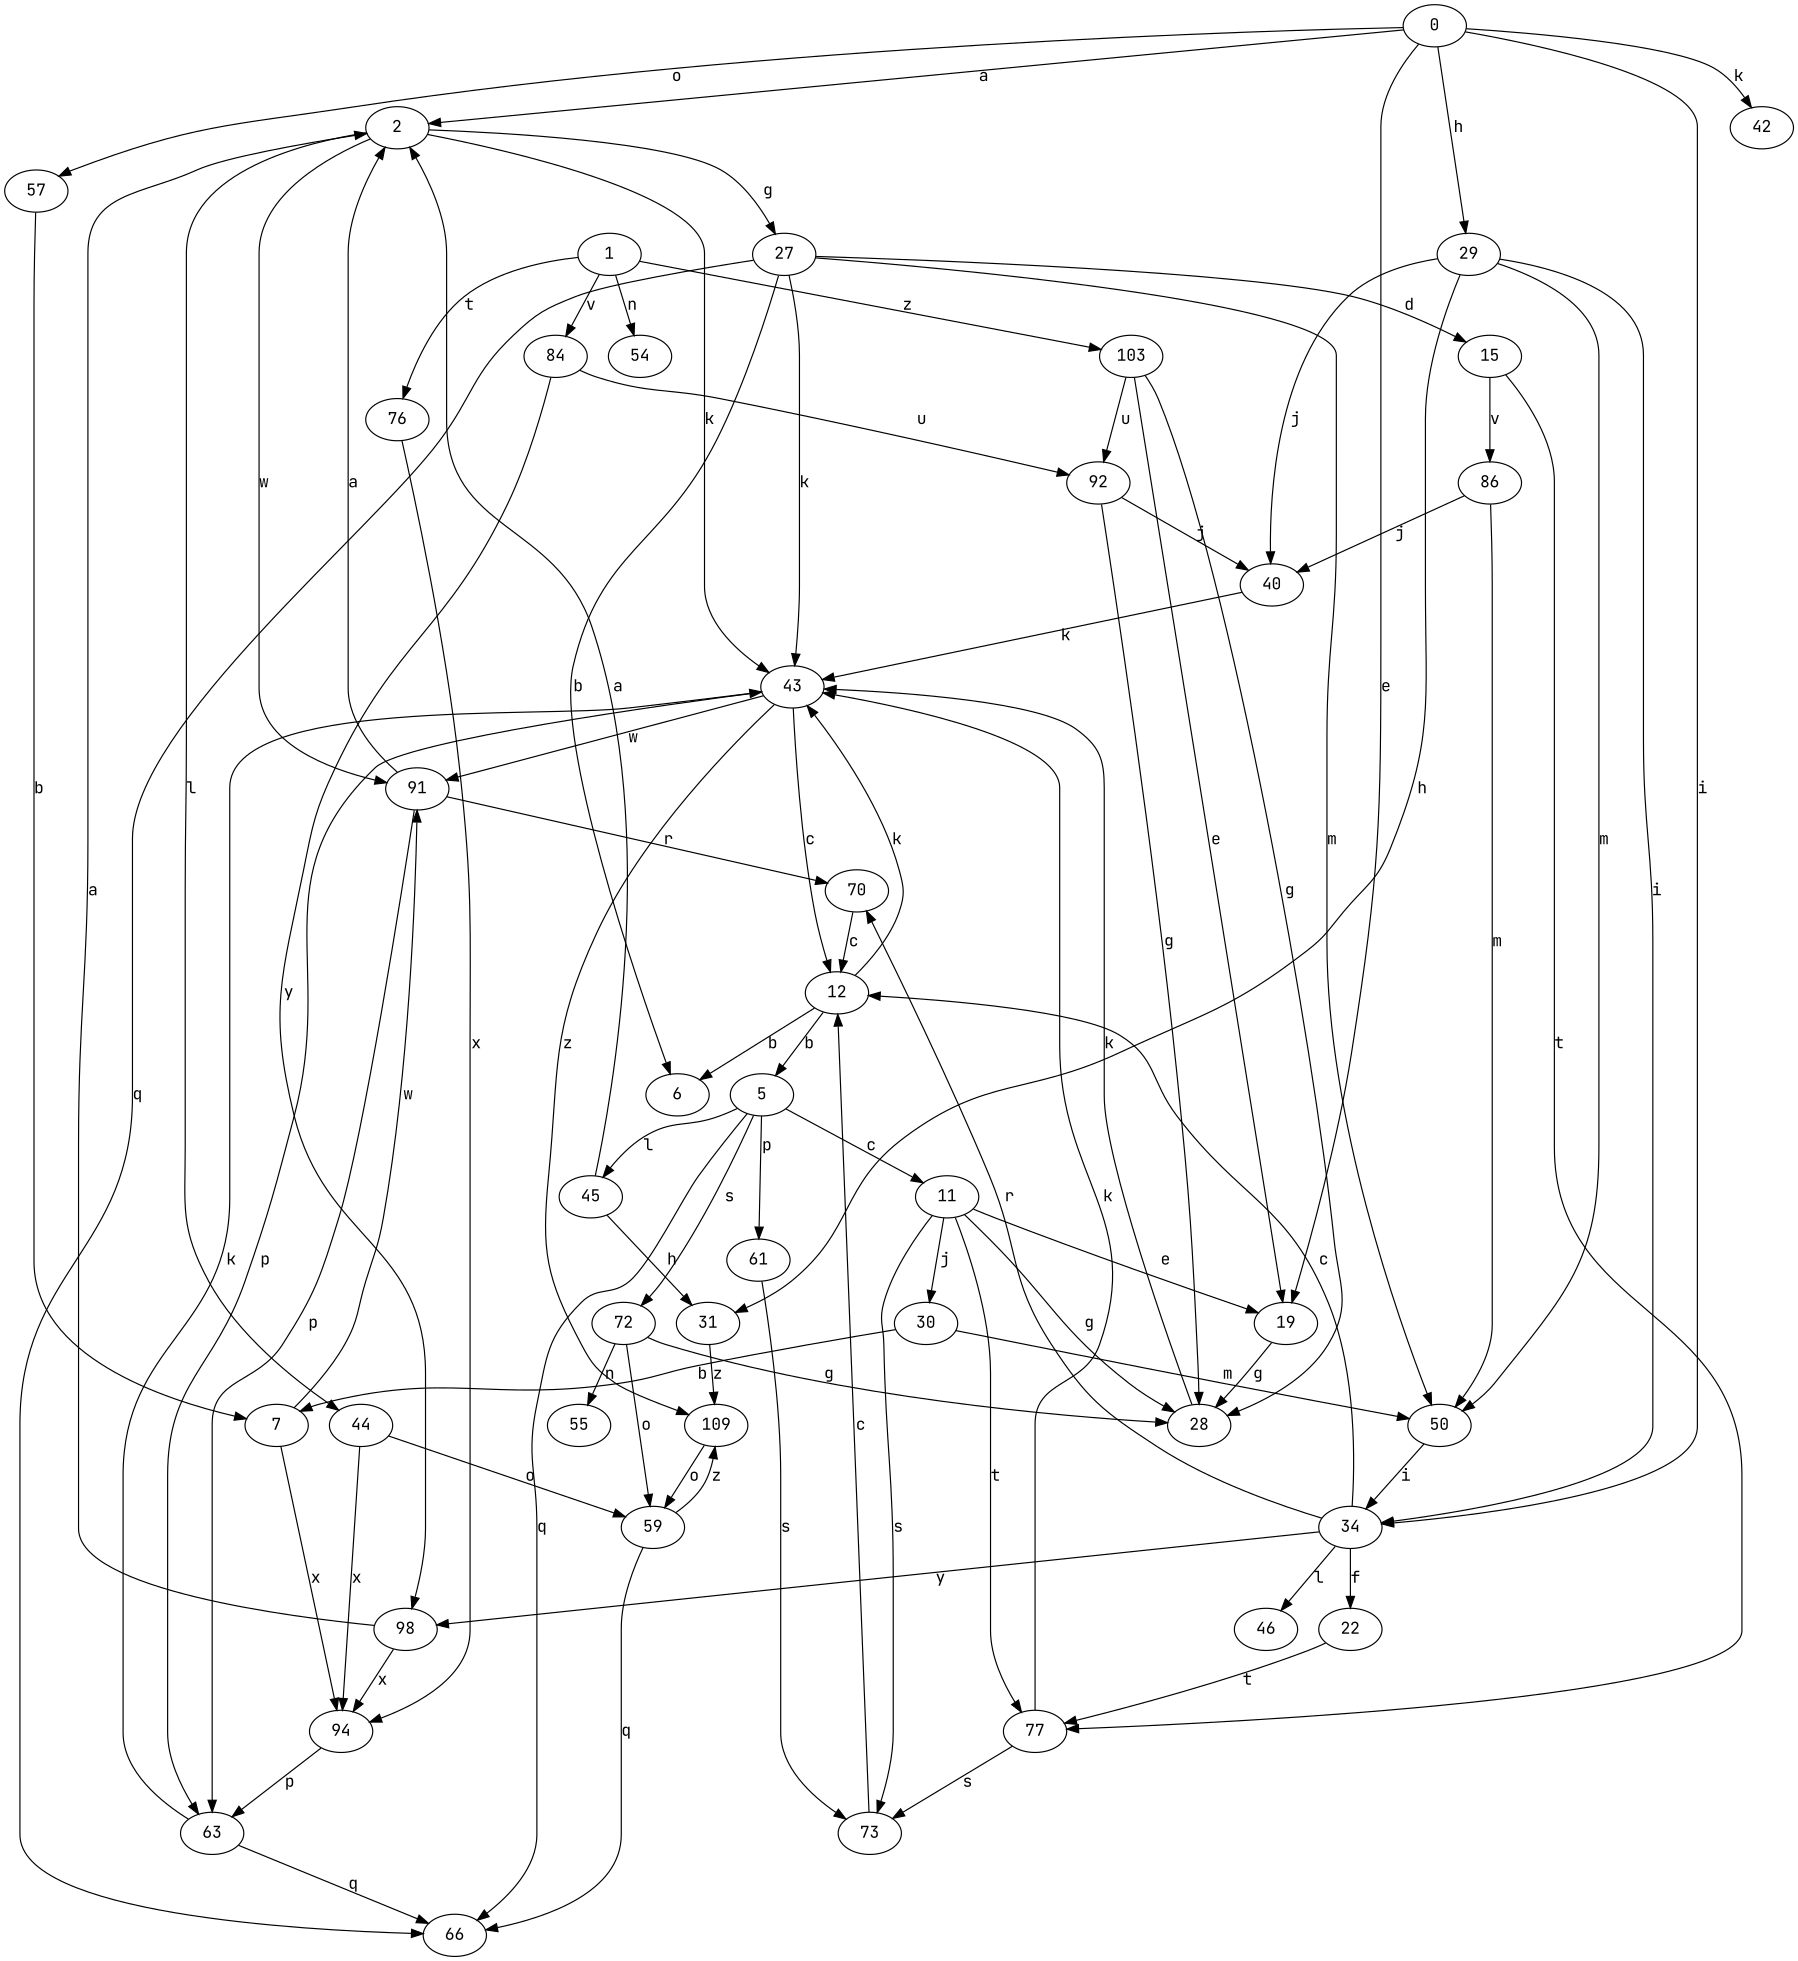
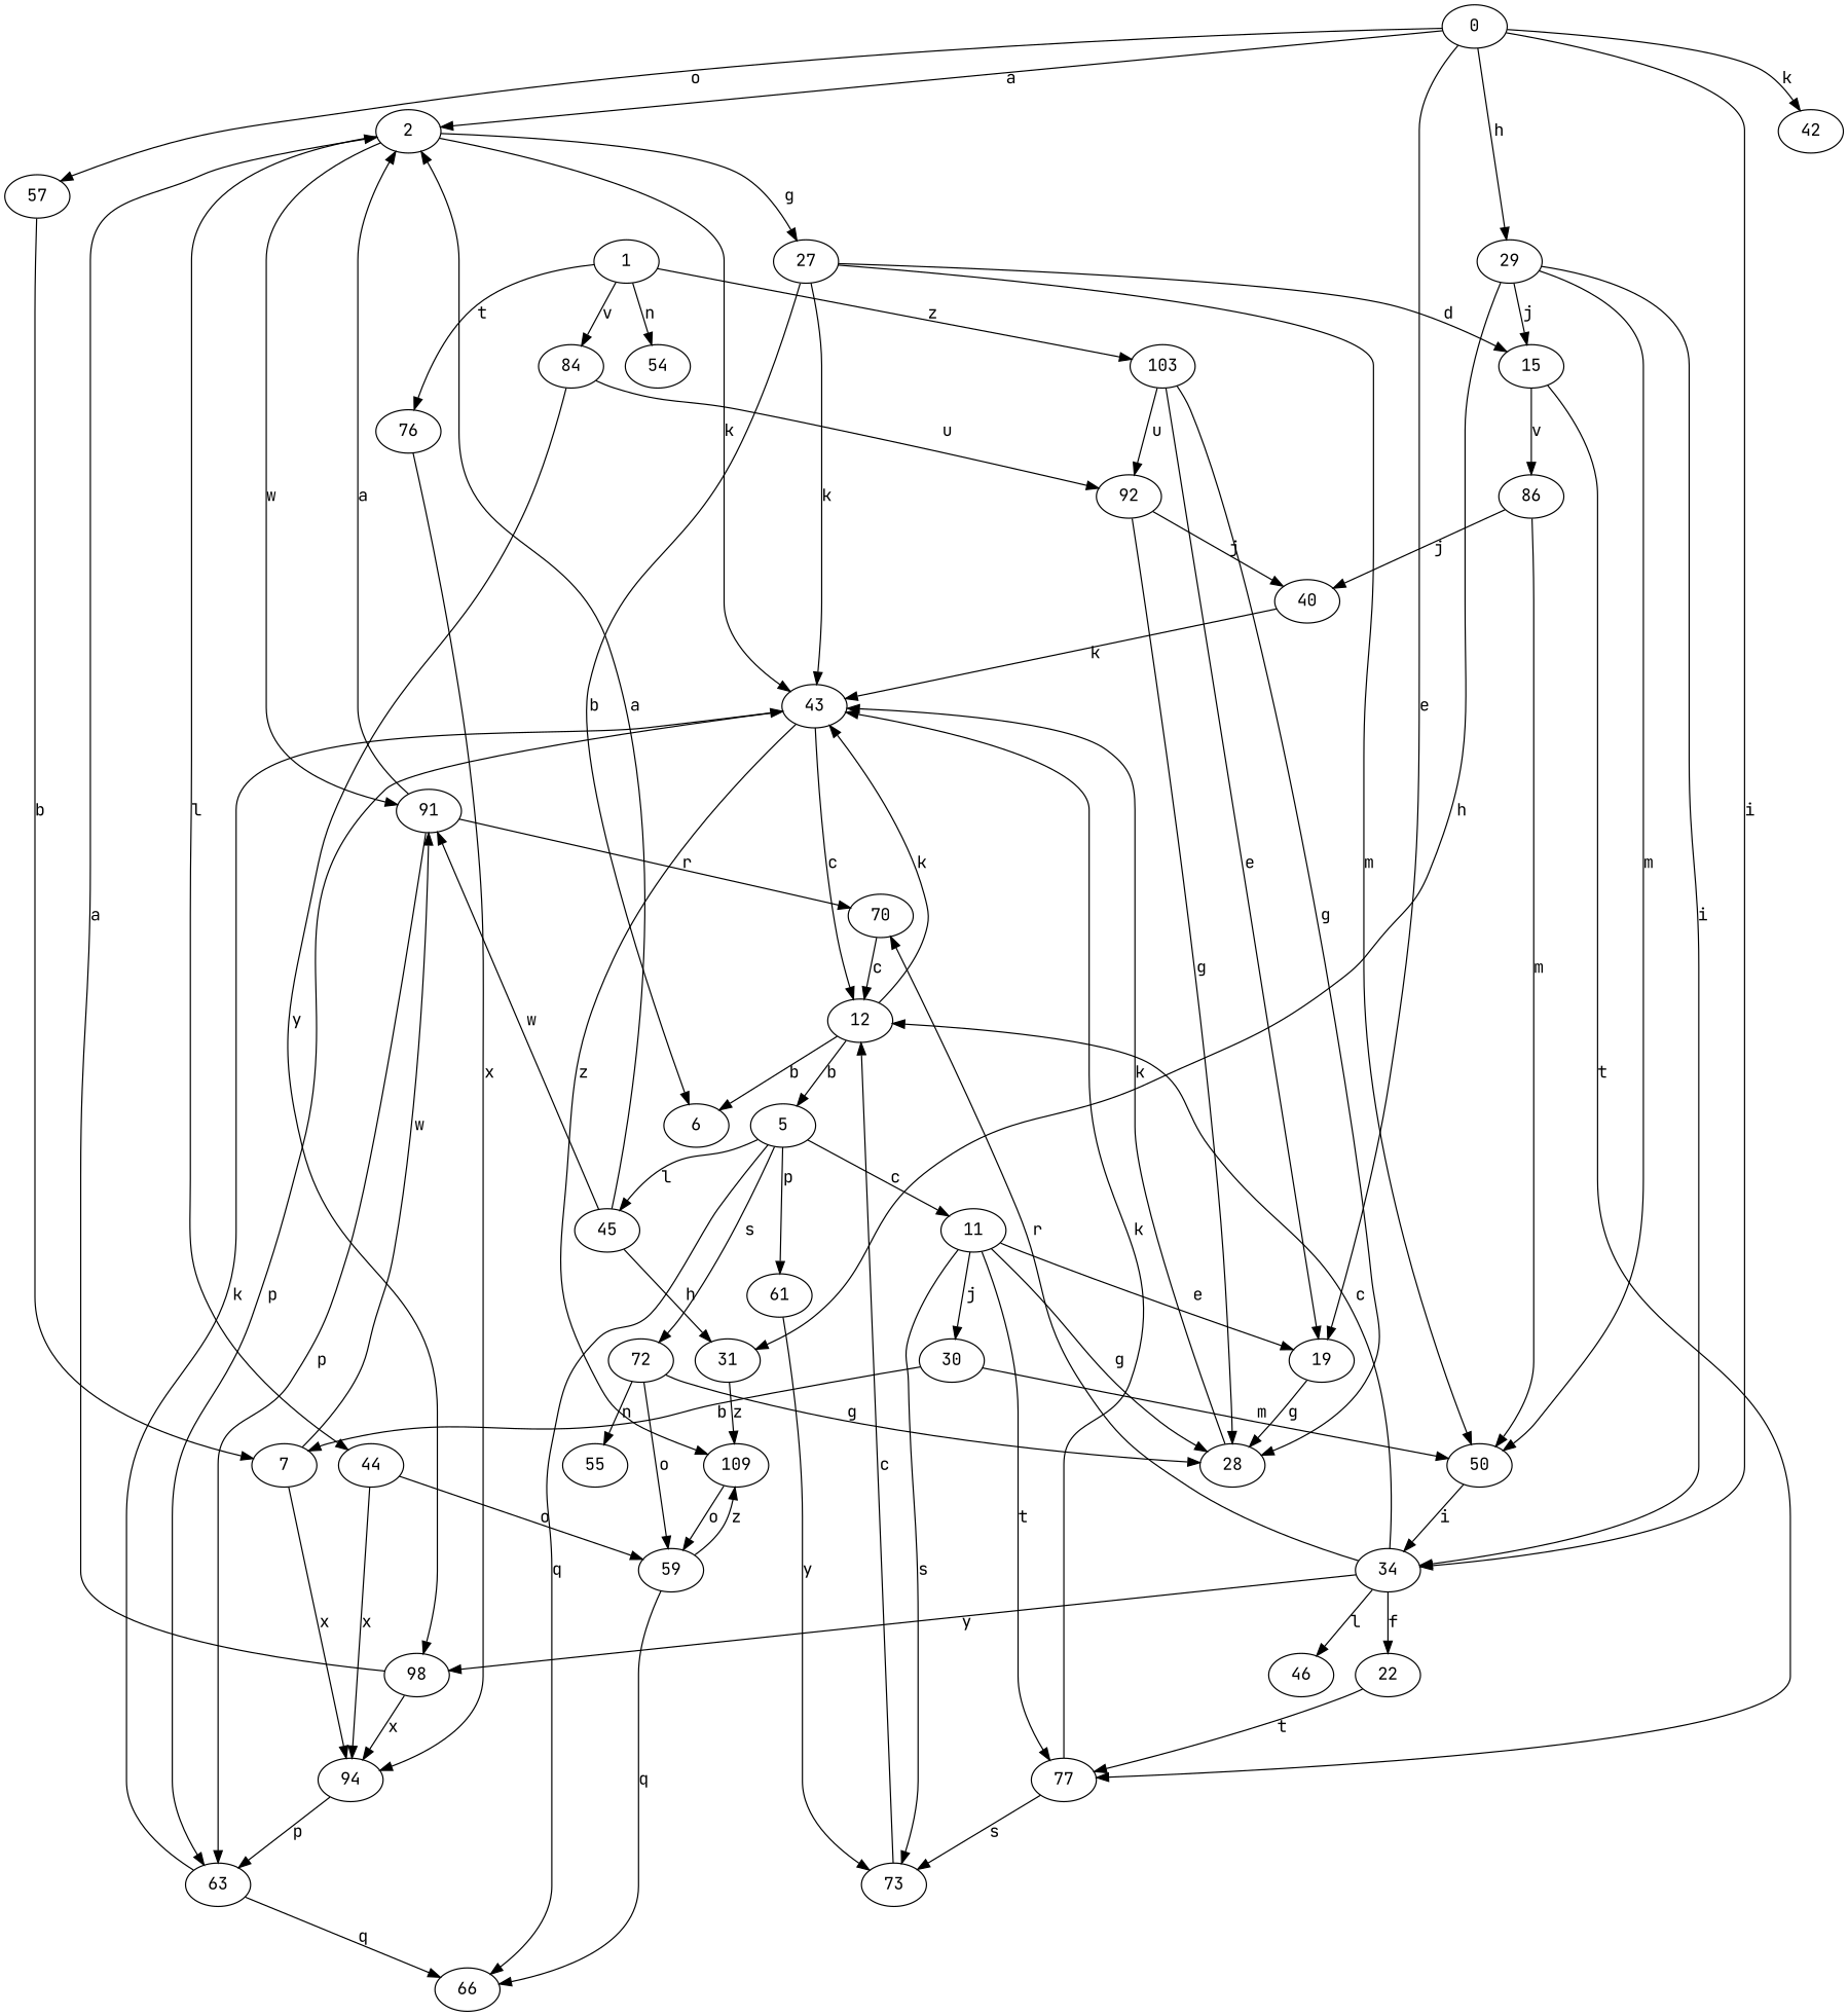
  strict digraph {
    fontname="JetBrains Mono"
    node [fontname="JetBrains Mono"]
    edge [fontname="JetBrains Mono"]
    0
    2
    19
    29
    34
    42
    57
    27
    43
    44
    91
    28
    50
    31
    40
    12
    22
    46
    70
    98
    7
    1
    54
    76
    84
    103
    94
    n28 [label=92]
    66
    6
    15
    109
    63
    59
    5
    11
    45
    61
    72
    n40 [label=30]
    73
    77
    55
    86
    0 -> 2 [label=a]
    0 -> 19 [label=e]
    0 -> 29 [label=h]
    0 -> 34 [label=i]
    0 -> 42 [label=k]
    0 -> 57 [label=o]
    2 -> 27 [label=g]
    2 -> 43 [label=k]
    2 -> 44 [label=l]
    2 -> 91 [label=w]
    19 -> 28 [label=g]
    29 -> 34 [label=i]
    29 -> 50 [label=m]
    29 -> 31 [label=h]
-   29 -> 40 [label=j]
+   29 -> 15 [label=j]
    34 -> 12 [label=c]
    34 -> 22 [label=f]
    34 -> 46 [label=l]
    34 -> 70 [label=r]
    34 -> 98 [label=y]
    57 -> 7 [label=b]
    27 -> 43 [label=k]
    27 -> 50 [label=m]
-   27 -> 66 [label=q]
    27 -> 6 [label=b]
    27 -> 15 [label=d]
-   43 -> 91 [label=w]
+   45 -> 91 [label=w]
    43 -> 12 [label=c]
    43 -> 109 [label=z]
    43 -> 63 [label=p]
    44 -> 94 [label=x]
    44 -> 59 [label=o]
    91 -> 2 [label=a]
    91 -> 70 [label=r]
    91 -> 63 [label=p]
    28 -> 43 [label=k]
    50 -> 34 [label=i]
    31 -> 109 [label=z]
    40 -> 43 [label=k]
    12 -> 43 [label=k]
    12 -> 6 [label=b]
    12 -> 5 [label=b]
    22 -> 77 [label=t]
    70 -> 12 [label=c]
    98 -> 2 [label=a]
    98 -> 94 [label=x]
    7 -> 91 [label=w]
    7 -> 94 [label=x]
    1 -> 54 [label=n]
    1 -> 76 [label=t]
    1 -> 84 [label=v]
    1 -> 103 [label=z]
    76 -> 94 [label=x]
    84 -> 98 [label=y]
    84 -> n28 [label=u]
    103 -> 19 [label=e]
    103 -> 28 [label=g]
    103 -> n28 [label=u]
    94 -> 63 [label=p]
    n28 -> 28 [label=g]
    n28 -> 40 [label=j]
    15 -> 77 [label=t]
    15 -> 86 [label=v]
    109 -> 59 [label=o]
    63 -> 43 [label=k]
    63 -> 66 [label=q]
    59 -> 66 [label=q]
    59 -> 109 [label=z]
    5 -> 66 [label=q]
    5 -> 11 [label=c]
    5 -> 45 [label=l]
    5 -> 61 [label=p]
    5 -> 72 [label=s]
    11 -> 19 [label=e]
    11 -> 28 [label=g]
    11 -> n40 [label=j]
    11 -> 73 [label=s]
    11 -> 77 [label=t]
    45 -> 2 [label=a]
    45 -> 31 [label=h]
-   61 -> 73 [label=s]
+   61 -> 73 [label=y]
    72 -> 28 [label=g]
    72 -> 59 [label=o]
    72 -> 55 [label=n]
    n40 -> 50 [label=m]
    n40 -> 7 [label=b]
    73 -> 12 [label=c]
    77 -> 43 [label=k]
    77 -> 73 [label=s]
    86 -> 50 [label=m]
    86 -> 40 [label=j]
  }
